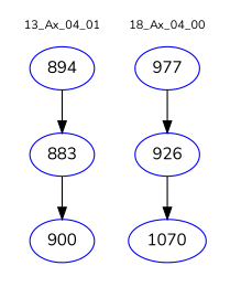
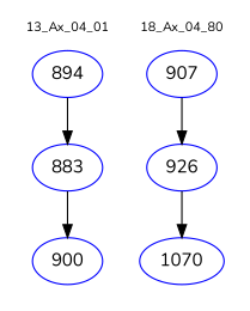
  digraph {
    fontname=Nunito
    node [color=blue fontname=Nunito]
    edge [color=black fontname=Nunito]
    n1 [label=894]
    n2 [label=883]
    n3 [label=900]
-   n4 [label=977]
+   n4 [label=907]
    n5 [label=926]
    n6 [label=1070]
    subgraph cluster_1 {
      color=white
      fontsize=10
      label="13_Ax_04_01"
      n1
      n2
      n3
    }
    subgraph cluster_2 {
      color=white
      fontsize=10
-     label="18_Ax_04_00"
+     label="18_Ax_04_80"
      n4
      n5
      n6
    }
    n1 -> n2
    n2 -> n3
    n4 -> n5
    n5 -> n6
  }
